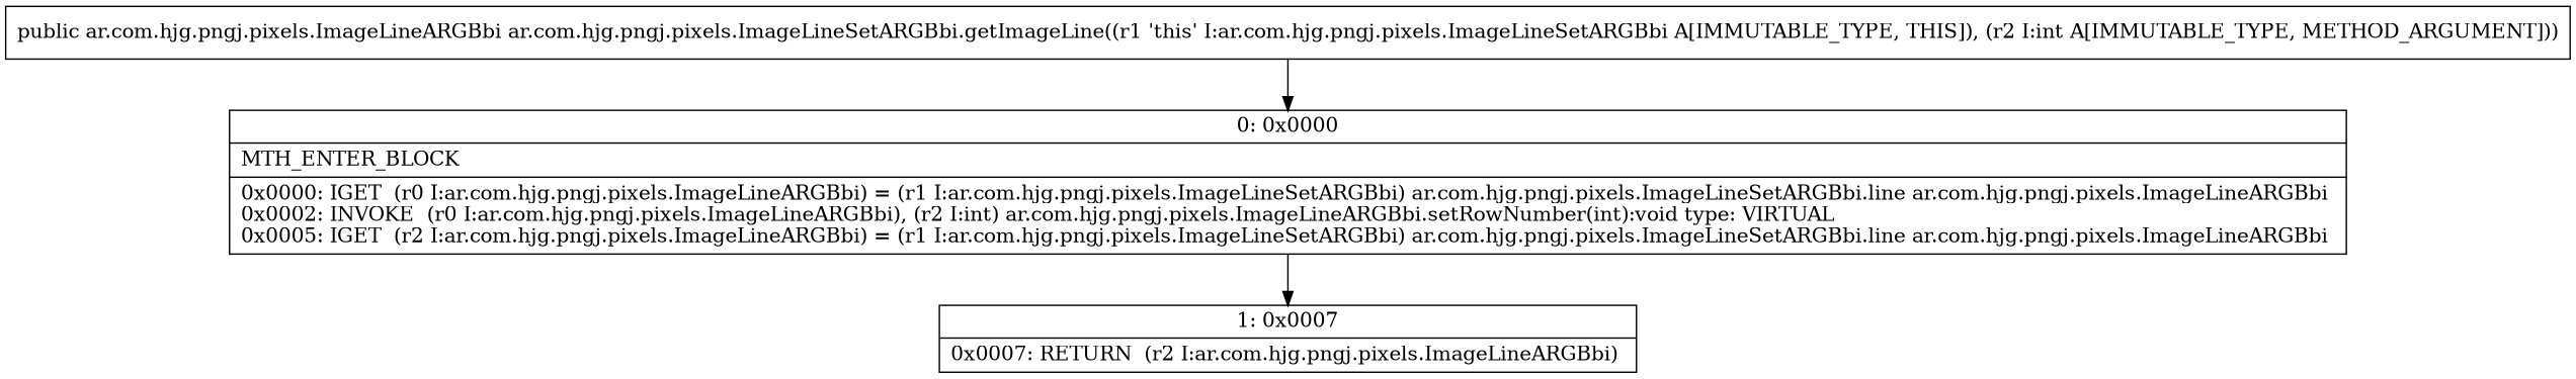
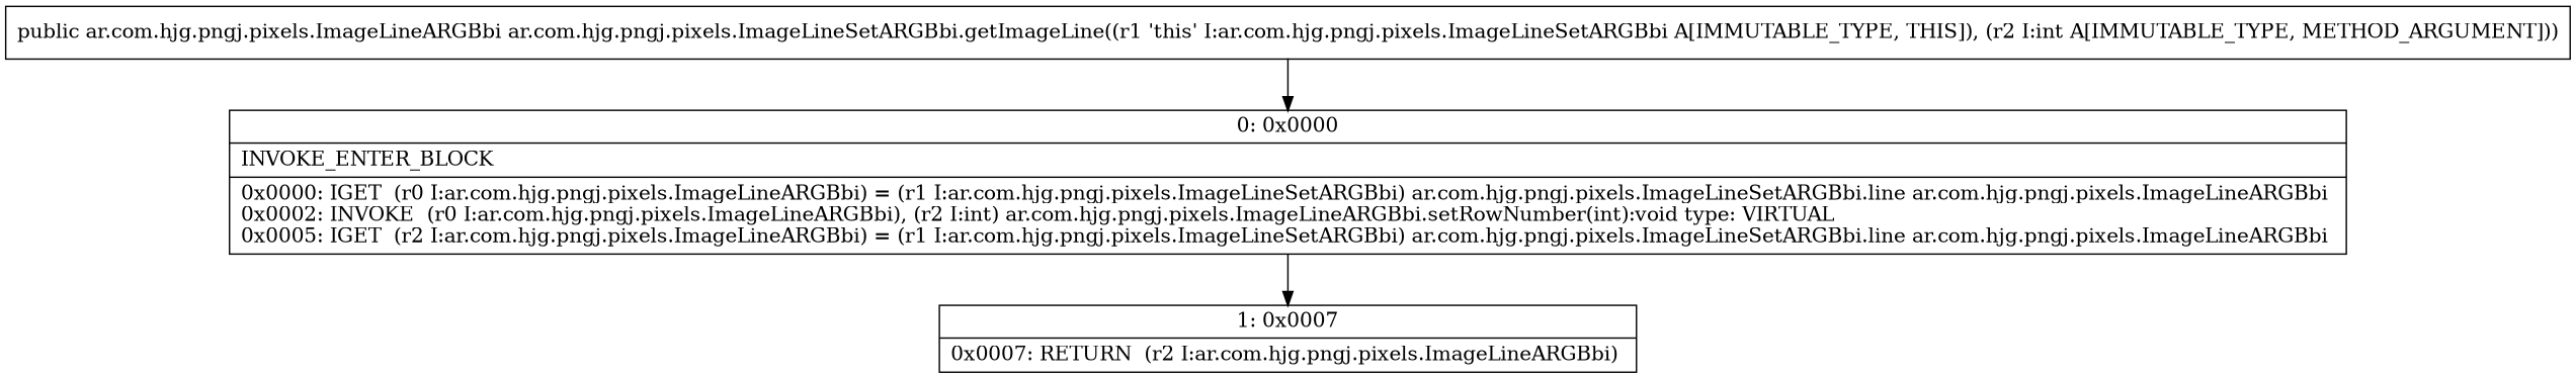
  digraph {
    node [shape=record]
-   n1 [label="{0\:\ 0x0000|MTH_ENTER_BLOCK\l|0x0000: IGET  (r0 I:ar.com.hjg.pngj.pixels.ImageLineARGBbi) = (r1 I:ar.com.hjg.pngj.pixels.ImageLineSetARGBbi) ar.com.hjg.pngj.pixels.ImageLineSetARGBbi.line ar.com.hjg.pngj.pixels.ImageLineARGBbi \l0x0002: INVOKE  (r0 I:ar.com.hjg.pngj.pixels.ImageLineARGBbi), (r2 I:int) ar.com.hjg.pngj.pixels.ImageLineARGBbi.setRowNumber(int):void type: VIRTUAL \l0x0005: IGET  (r2 I:ar.com.hjg.pngj.pixels.ImageLineARGBbi) = (r1 I:ar.com.hjg.pngj.pixels.ImageLineSetARGBbi) ar.com.hjg.pngj.pixels.ImageLineSetARGBbi.line ar.com.hjg.pngj.pixels.ImageLineARGBbi \l}"]
+   n1 [label="{0\:\ 0x0000|INVOKE_ENTER_BLOCK\l|0x0000: IGET  (r0 I:ar.com.hjg.pngj.pixels.ImageLineARGBbi) = (r1 I:ar.com.hjg.pngj.pixels.ImageLineSetARGBbi) ar.com.hjg.pngj.pixels.ImageLineSetARGBbi.line ar.com.hjg.pngj.pixels.ImageLineARGBbi \l0x0002: INVOKE  (r0 I:ar.com.hjg.pngj.pixels.ImageLineARGBbi), (r2 I:int) ar.com.hjg.pngj.pixels.ImageLineARGBbi.setRowNumber(int):void type: VIRTUAL \l0x0005: IGET  (r2 I:ar.com.hjg.pngj.pixels.ImageLineARGBbi) = (r1 I:ar.com.hjg.pngj.pixels.ImageLineSetARGBbi) ar.com.hjg.pngj.pixels.ImageLineSetARGBbi.line ar.com.hjg.pngj.pixels.ImageLineARGBbi \l}"]
    n2 [label="{1\:\ 0x0007|0x0007: RETURN  (r2 I:ar.com.hjg.pngj.pixels.ImageLineARGBbi) \l}"]
    n3 [label="{public ar.com.hjg.pngj.pixels.ImageLineARGBbi ar.com.hjg.pngj.pixels.ImageLineSetARGBbi.getImageLine((r1 'this' I:ar.com.hjg.pngj.pixels.ImageLineSetARGBbi A[IMMUTABLE_TYPE, THIS]), (r2 I:int A[IMMUTABLE_TYPE, METHOD_ARGUMENT])) }"]
    n1 -> n2
    n3 -> n1
  }
